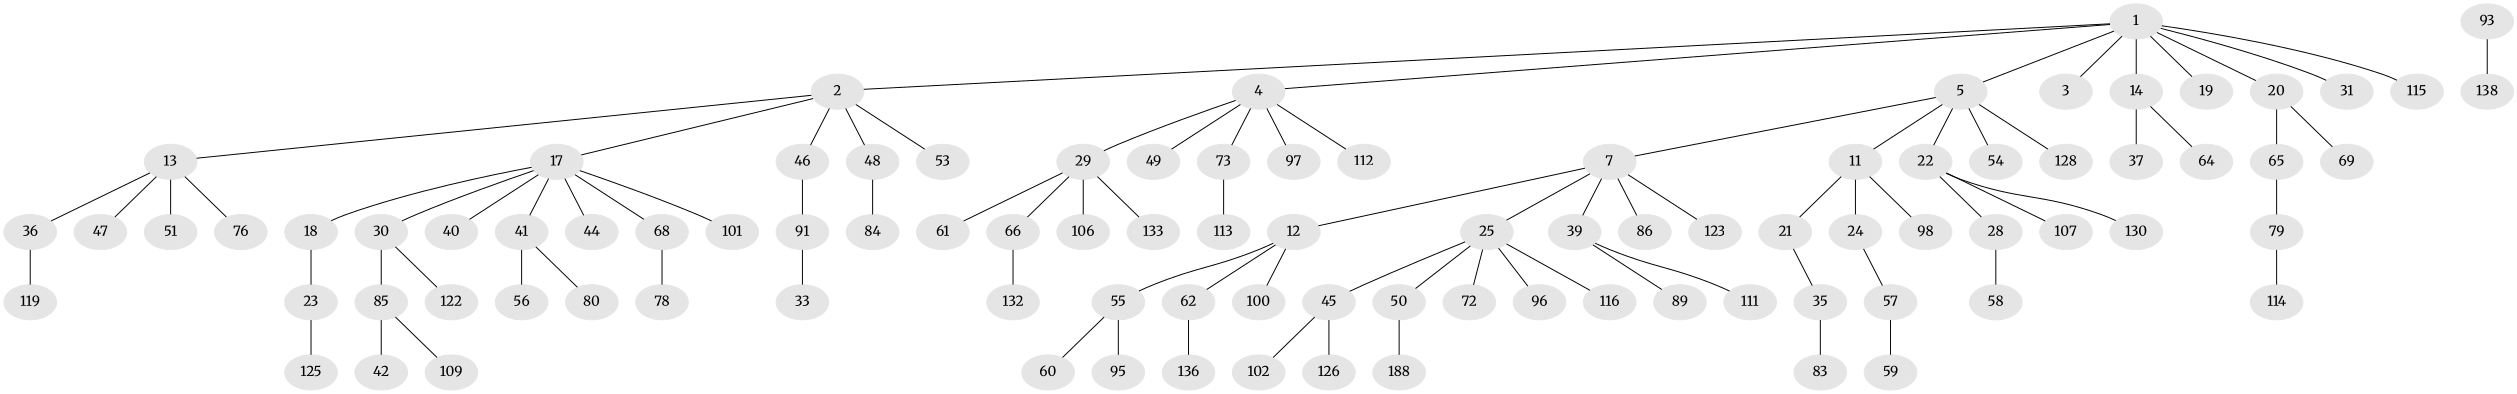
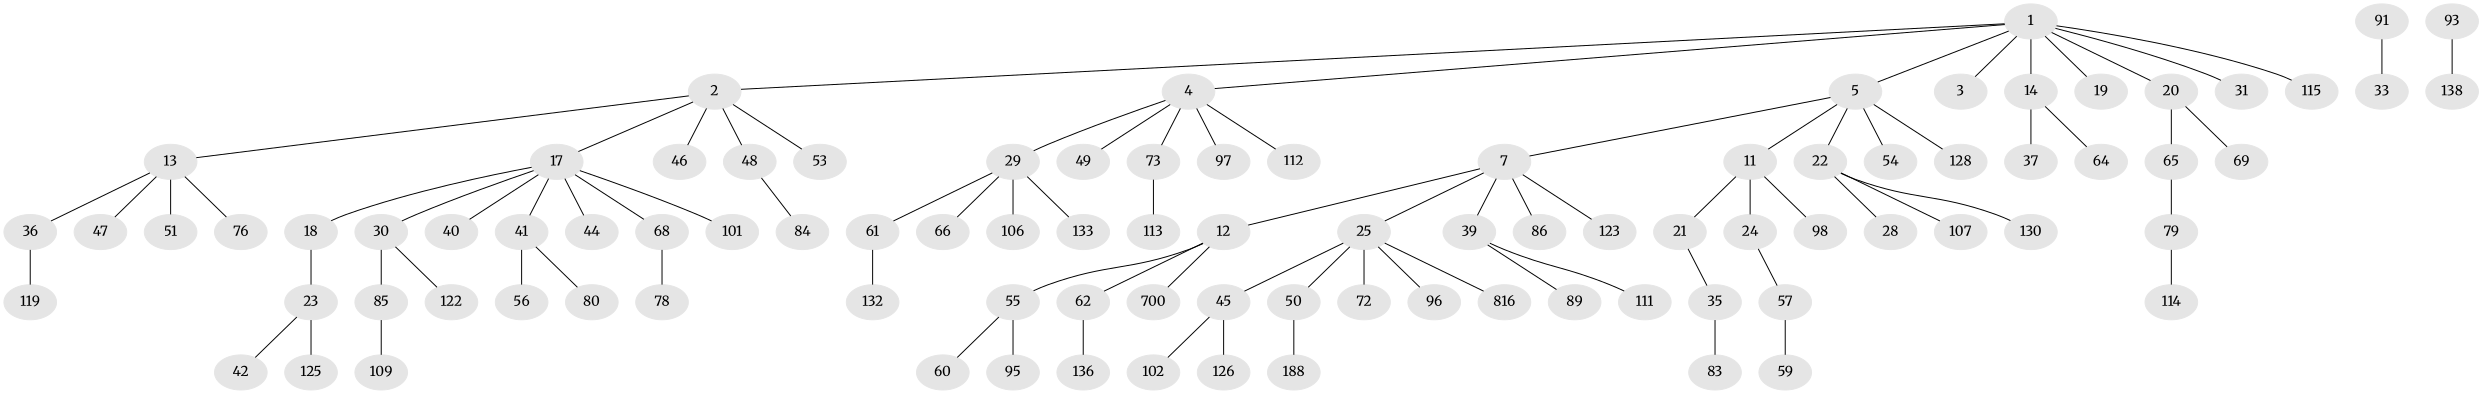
  graph {
    fontname=Merriweather
    node [color=gray90 fontname=Merriweather style=filled]
    edge [fontname=Merriweather]
    1 [super="+3"]
    2 [super="+9"]
    4 [super="+10"]
    5 [super="+6"]
    n5 [label=3 super="+34"]
    14 [super="+108"]
    19
    20 [super="+99"]
    31
    115
    13 [super="+16"]
    17 [super="+26"]
    46 [super="+88"]
    48 [super="+74"]
    53
    29 [super="+43"]
    49
    73 [super="+104"]
    97
    112
    7 [super="+15"]
    11 [super="+94"]
    22 [super="+32"]
    54
    128
    37 [super="+137"]
    64 [super="+67"]
    65
    69 [super="+87"]
    36
    47
    51
    76
    18
    30 [super="+63"]
    40
    41
    44
    68 [super="+105"]
    101
    91
    84
    61 [super="+134"]
    66 [super="+124"]
    106
    133
    113
    93
    138
    12 [super="+27"]
    25 [super="+77"]
    39 [super="+52"]
    86
    123
    21 [super="+82"]
    24 [super="+127"]
    98 [super="+131"]
    28 [super="+38"]
    107
    130
    55 [super="+81"]
    62
-   100
+   100 [label=700]
    45 [super="+71"]
    50 [super="+92"]
    72
    96
-   116 [super="+117"]
+   116 [super="+117" label=816]
    89
    111
    35 [super="+70"]
    57 [super="+110"]
    60
    95
    136
    119 [super="+120"]
    23 [super="+75"]
    85
    122
    56
    80
    78 [super="+121"]
    42
    125
    79 [super="+135"]
    83
-   58 [super="+90"]
    59 [super="+103"]
    102
    126
    n91 [label=188 super="+129"]
    132
    109
    33
    114
    1 -- 2
    1 -- 4
    1 -- 5
    1 -- n5
    1 -- 14
    1 -- 19
    1 -- 20
    1 -- 31
    1 -- 115
    2 -- 13
    2 -- 17
    2 -- 46
    2 -- 48
    2 -- 53
    4 -- 29
    4 -- 49
    4 -- 73
    4 -- 97
    4 -- 112
    5 -- 7
    5 -- 11
    5 -- 22
    5 -- 54
    5 -- 128
    14 -- 37
    14 -- 64
    20 -- 65
    20 -- 69
    13 -- 36
    13 -- 47
    13 -- 51
    13 -- 76
    17 -- 18
    17 -- 30
    17 -- 40
    17 -- 41
    17 -- 44
    17 -- 68
    17 -- 101
-   46 -- 91
    48 -- 84
    29 -- 61
    29 -- 66
    29 -- 106
    29 -- 133
    73 -- 113
    7 -- 12
    7 -- 25
    7 -- 39
    7 -- 86
    7 -- 123
    11 -- 21
    11 -- 24
    11 -- 98
    22 -- 28
    22 -- 107
    22 -- 130
    65 -- 79
    36 -- 119
    18 -- 23
    30 -- 85
    30 -- 122
    41 -- 56
    41 -- 80
    68 -- 78
    91 -- 33
-   66 -- 132
+   61 -- 132
    93 -- 138
    12 -- 55
    12 -- 62
    12 -- 100
    25 -- 45
    25 -- 50
    25 -- 72
    25 -- 96
    25 -- 116
    39 -- 89
    39 -- 111
    21 -- 35
    24 -- 57
-   28 -- 58
    55 -- 60
    55 -- 95
    62 -- 136
    45 -- 102
    45 -- 126
    50 -- n91
    35 -- 83
    57 -- 59
-   85 -- 42
+   23 -- 42
    23 -- 125
    85 -- 109
    79 -- 114
  }
